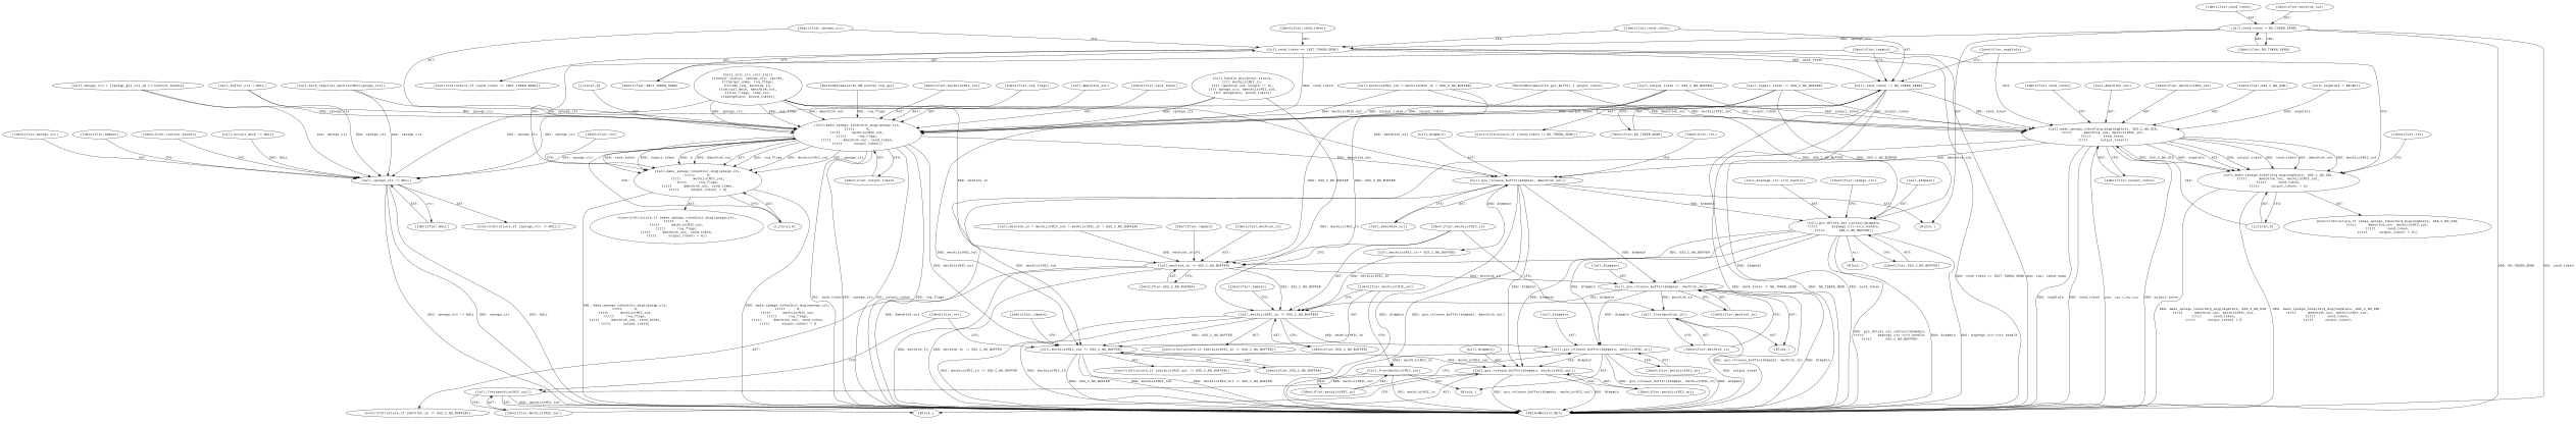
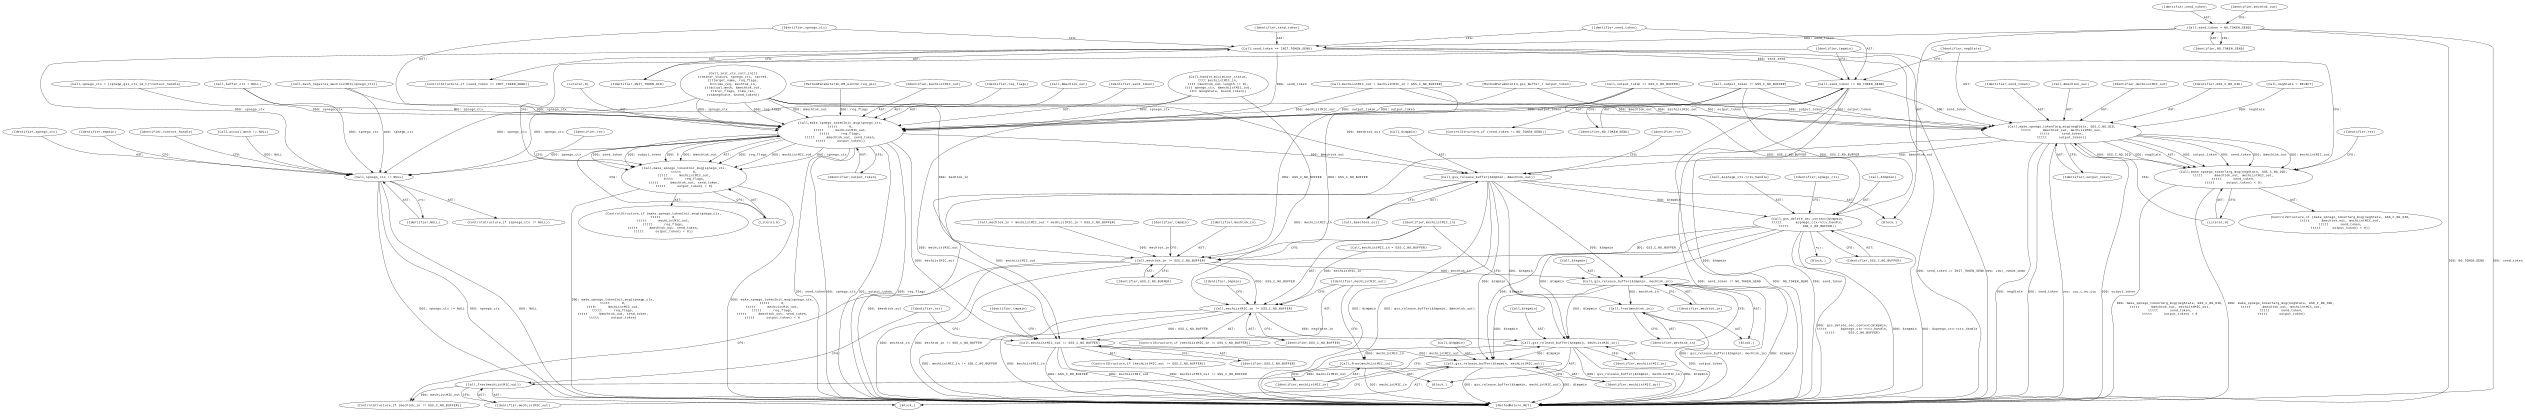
  digraph {
    fontname="Liberation Mono"
    node [fontname="Liberation Mono"]
    edge [fontname="Liberation Mono"]
    n1 [label="(Call,send_token == INIT_TOKEN_SEND)"]
    n2 [label="(Call,make_spnego_tokenInit_msg(spnego_ctx,\n\t\t\t\t\t      0,\n\t\t\t\t\t      mechListMIC_out,\n\t\t\t\t\t      req_flags,\n\t\t\t\t\t      &mechtok_out, send_token,\n\t\t\t\t\t      output_token))"]
    n3 [label="(Call,send_token != NO_TOKEN_SEND)"]
-   n4 [label="(Identifier,INIT_TOKEN_SEND)"]
+   n4 [label="(Identifier,INIT_TOKEN_OID)"]
    n5 [label="(MethodReturn,RET)"]
    n6 [label="(ControlStructure,if (send_token == INIT_TOKEN_SEND))"]
    n7 [label="(Call,make_spnego_tokenInit_msg(spnego_ctx,\n\t\t\t\t\t      0,\n\t\t\t\t\t      mechListMIC_out,\n\t\t\t\t\t      req_flags,\n\t\t\t\t\t      &mechtok_out, send_token,\n\t\t\t\t\t      output_token) < 0)"]
    n8 [label="(Call,gss_release_buffer(&tmpmin, &mechtok_out))"]
    n9 [label="(Call,mechListMIC_out != GSS_C_NO_BUFFER)"]
    n10 [label="(Call,spnego_ctx != NULL)"]
    n11 [label="(Identifier,output_token)"]
    n12 [label="(Call,make_spnego_tokenTarg_msg(negState, GSS_C_NO_OID,\n\t\t\t\t\t      &mechtok_out, mechListMIC_out,\n\t\t\t\t\t      send_token,\n\t\t\t\t\t      output_token))"]
    n13 [label="(Identifier,NO_TOKEN_SEND)"]
    n14 [label="(ControlStructure,if (send_token != NO_TOKEN_SEND))"]
    n15 [label="(Call,send_token = NO_TOKEN_SEND)"]
    n16 [label="(Block,)"]
    n17 [label="(Identifier,NO_TOKEN_SEND)"]
    n18 [label="(ControlStructure,if (make_spnego_tokenInit_msg(spnego_ctx,\n\t\t\t\t\t      0,\n\t\t\t\t\t      mechListMIC_out,\n\t\t\t\t\t      req_flags,\n\t\t\t\t\t      &mechtok_out, send_token,\n\t\t\t\t\t      output_token) < 0))"]
    n19 [label="(Literal,0)"]
    n20 [label="(Call,gss_delete_sec_context(&tmpmin,\n\t\t\t\t\t       &spnego_ctx->ctx_handle,\n\t\t\t\t\t       GSS_C_NO_BUFFER))"]
    n21 [label="(Call,gss_release_buffer(&tmpmin, mechtok_in))"]
    n22 [label="(Call,gss_release_buffer(&tmpmin, mechListMIC_in))"]
    n23 [label="(Call,gss_release_buffer(&tmpmin, mechListMIC_out))"]
    n24 [label="(Call,&mechtok_out)"]
    n25 [label="(Identifier,GSS_C_NO_BUFFER)"]
    n26 [label="(ControlStructure,if (mechListMIC_out != GSS_C_NO_BUFFER))"]
    n27 [label="(ControlStructure,if (spnego_ctx != NULL))"]
    n28 [label="(Identifier,NULL)"]
    n29 [label="(Call,mechtok_in != GSS_C_NO_BUFFER)"]
    n30 [label="(Block,)"]
    n31 [label="(Identifier,GSS_C_NO_BUFFER)"]
    n32 [label="(Call,free(mechtok_in))"]
    n33 [label="(Identifier,mechtok_in)"]
    n34 [label="(Block,)"]
    n35 [label="(Call,free(mechListMIC_in))"]
    n36 [label="(Identifier,mechListMIC_in)"]
    n37 [label="(Block,)"]
    n38 [label="(Call,free(mechListMIC_out))"]
    n39 [label="(Identifier,mechListMIC_out)"]
    n40 [label="(Block,)"]
    n41 [label="(Call,mechListMIC_in != GSS_C_NO_BUFFER)"]
    n42 [label="(ControlStructure,if (mechtok_in != GSS_C_NO_BUFFER))"]
    n43 [label="(Identifier,GSS_C_NO_BUFFER)"]
    n44 [label="(ControlStructure,if (mechListMIC_in != GSS_C_NO_BUFFER))"]
    n45 [label="(Identifier,GSS_C_NO_BUFFER)"]
    n46 [label="(Identifier,mechtok_in)"]
    n47 [label="(Identifier,mechListMIC_in)"]
    n48 [label="(Identifier,mechListMIC_out)"]
    n49 [label="(Call,make_spnego_tokenTarg_msg(negState, GSS_C_NO_OID,\n\t\t\t\t\t      &mechtok_out, mechListMIC_out,\n\t\t\t\t\t      send_token,\n\t\t\t\t\t      output_token) < 0)"]
    n50 [label="(Identifier,output_token)"]
    n51 [label="(Literal,0)"]
    n52 [label="(ControlStructure,if (make_spnego_tokenTarg_msg(negState, GSS_C_NO_OID,\n\t\t\t\t\t      &mechtok_out, mechListMIC_out,\n\t\t\t\t\t      send_token,\n\t\t\t\t\t      output_token) < 0))"]
    n53 [label="(Call,buffer_ctx = NULL)"]
    n54 [label="(MethodParameterIn,gss_buffer_t output_token)"]
    n55 [label="(Identifier,ret)"]
    n56 [label="(Call,mechtok_in = mechListMIC_out = mechListMIC_in = GSS_C_NO_BUFFER)"]
    n57 [label="(Identifier,send_token)"]
    n58 [label="(Call,&tmpmin)"]
    n59 [label="(Identifier,send_token)"]
    n60 [label="(Call,spnego_ctx = (spnego_gss_ctx_id_t)*context_handle)"]
    n61 [label="(Identifier,req_flags)"]
    n62 [label="(Call,&mechtok_out)"]
    n63 [label="(Identifier,tmpmin)"]
    n64 [label="(Identifier,spnego_ctx)"]
    n65 [label="(Call,&spnego_ctx->ctx_handle)"]
    n66 [label="(Call,&tmpmin)"]
    n67 [label="(Call,&tmpmin)"]
    n68 [label="(Identifier,tmpmin)"]
    n69 [label="(Identifier,mechtok_in)"]
    n70 [label="(Identifier,tmpmin)"]
    n71 [label="(Identifier,ret)"]
    n72 [label="(Identifier,send_token)"]
    n73 [label="(Call,mechListMIC_out = mechListMIC_in = GSS_C_NO_BUFFER)"]
    n74 [label="(Identifier,GSS_C_NO_OID)"]
    n75 [label="(Call,negState = REJECT)"]
    n76 [label="(Identifier,spnego_ctx)"]
    n77 [label="(Identifier,send_token)"]
    n78 [label="(Identifier,send_token)"]
    n79 [label="(Call,mech_requires_mechlistMIC(spnego_ctx))"]
    n80 [label="(Identifier,mechtok_out)"]
    n81 [label="(Identifier,spnego_ctx)"]
    n82 [label="(Call,mechListMIC_in = GSS_C_NO_BUFFER)"]
    n83 [label="(Identifier,ret)"]
    n84 [label="(Identifier,mechListMIC_in)"]
    n85 [label="(Call,handle_mic(minor_status,\n\t\t\t\t mechListMIC_in,\n\t\t\t\t (mechtok_out.length != 0),\n\t\t\t\t spnego_ctx, &mechListMIC_out,\n\t\t\t\t &negState, &send_token))"]
    n86 [label="(Identifier,tmpmin)"]
    n87 [label="(Call,&mechtok_out)"]
    n88 [label="(Identifier,context_handle)"]
    n89 [label="(Call,actual_mech != NULL)"]
    n90 [label="(Literal,0)"]
    n91 [label="(Call,output_token != GSS_C_NO_BUFFER)"]
    n92 [label="(MethodParameterIn,OM_uint32 req_gss)"]
    n93 [label="(Identifier,negState)"]
    n94 [label="(Identifier,mechListMIC_out)"]
    n95 [label="(Call,init_ctx_call_init(\n\t\t\tminor_status, spnego_ctx, spcred,\n\t\t\ttarget_name, req_flags,\n\t\t\ttime_req, mechtok_in,\n\t\t\tactual_mech, &mechtok_out,\n\t\t\tret_flags, time_rec,\n\t\t\t&negState, &send_token))"]
    n96 [label="(Call,&tmpmin)"]
    n97 [label="(Identifier,mechListMIC_out)"]
    n98 [label="(Identifier,tmpmin)"]
    n99 [label="(Identifier,mechListMIC_out)"]
    n100 [label="(Call,output_token == GSS_C_NO_BUFFER)"]
    n101 [label="(Identifier,ret)"]
    n102 [label="(Call,&tmpmin)"]
    n1 -> n2 [label="DDG: send_token"]
-   n1 -> n3 [label="DDG: send_token"]
+   n1 -> n3 [label="DDG: send_send"]
    n1 -> n4 [label="CFG: "]
    n1 -> n5 [label="DDG: INIT_TOKEN_SEND"]
    n1 -> n5 [label="DDG: send_token == INIT_TOKEN_SEND"]
    n1 -> n6 [label="AST: "]
    n2 -> n5 [label="DDG: req_flags"]
    n2 -> n5 [label="DDG: spnego_ctx"]
    n2 -> n5 [label="DDG: output_token"]
    n2 -> n5 [label="DDG: send_token"]
    n2 -> n7 [label="AST: "]
    n2 -> n7 [label="DDG: req_flags"]
    n2 -> n7 [label="DDG: mechListMIC_out"]
    n2 -> n7 [label="DDG: spnego_ctx"]
    n2 -> n7 [label="DDG: send_token"]
    n2 -> n7 [label="DDG: output_token"]
    n2 -> n7 [label="DDG: 0"]
    n2 -> n7 [label="DDG: &mechtok_out"]
    n2 -> n8 [label="DDG: &mechtok_out"]
    n2 -> n9 [label="DDG: mechListMIC_out"]
    n2 -> n10 [label="DDG: spnego_ctx"]
    n2 -> n11 [label="CFG: "]
    n3 -> n5 [label="DDG: NO_TOKEN_SEND"]
    n3 -> n5 [label="DDG: send_token"]
    n3 -> n5 [label="DDG: send_token != NO_TOKEN_SEND"]
    n3 -> n12 [label="DDG: send_token"]
    n3 -> n13 [label="CFG: "]
    n3 -> n14 [label="AST: "]
    n4 -> n1 [label="AST: "]
    n7 -> n5 [label="DDG: make_spnego_tokenInit_msg(spnego_ctx,\n\t\t\t\t\t      0,\n\t\t\t\t\t      mechListMIC_out,\n\t\t\t\t\t      req_flags,\n\t\t\t\t\t      &mechtok_out, send_token,\n\t\t\t\t\t      output_token) < 0"]
    n7 -> n5 [label="DDG: make_spnego_tokenInit_msg(spnego_ctx,\n\t\t\t\t\t      0,\n\t\t\t\t\t      mechListMIC_out,\n\t\t\t\t\t      req_flags,\n\t\t\t\t\t      &mechtok_out, send_token,\n\t\t\t\t\t      output_token)"]
    n7 -> n18 [label="AST: "]
    n7 -> n19 [label="CFG: "]
    n8 -> n5 [label="DDG: gss_release_buffer(&tmpmin, &mechtok_out)"]
    n8 -> n5 [label="DDG: &mechtok_out"]
    n8 -> n5 [label="DDG: &tmpmin"]
    n8 -> n16 [label="AST: "]
    n8 -> n20 [label="DDG: &tmpmin"]
    n8 -> n21 [label="DDG: &tmpmin"]
-   n8 -> n82 [label="DDG: &tmpmin"]
+   n8 -> n22 [label="DDG: &tmpmin"]
    n8 -> n23 [label="DDG: &tmpmin"]
    n8 -> n24 [label="CFG: "]
    n9 -> n5 [label="DDG: mechListMIC_out"]
    n9 -> n5 [label="DDG: mechListMIC_out != GSS_C_NO_BUFFER"]
    n9 -> n5 [label="DDG: GSS_C_NO_BUFFER"]
    n9 -> n23 [label="DDG: mechListMIC_out"]
    n9 -> n25 [label="CFG: "]
    n9 -> n26 [label="AST: "]
    n10 -> n5 [label="DDG: NULL"]
    n10 -> n5 [label="DDG: spnego_ctx != NULL"]
    n10 -> n5 [label="DDG: spnego_ctx"]
    n10 -> n27 [label="AST: "]
    n10 -> n28 [label="CFG: "]
    n11 -> n2 [label="AST: "]
    n12 -> n5 [label="DDG: negState"]
    n12 -> n5 [label="DDG: send_token"]
    n12 -> n5 [label="DDG: GSS_C_NO_OID"]
    n12 -> n5 [label="DDG: output_token"]
    n12 -> n8 [label="DDG: &mechtok_out"]
    n12 -> n9 [label="DDG: mechListMIC_out"]
    n12 -> n49 [label="AST: "]
    n12 -> n49 [label="DDG: output_token"]
    n12 -> n49 [label="DDG: send_token"]
    n12 -> n49 [label="DDG: &mechtok_out"]
    n12 -> n49 [label="DDG: mechListMIC_out"]
    n12 -> n49 [label="DDG: GSS_C_NO_OID"]
    n12 -> n49 [label="DDG: negState"]
    n12 -> n50 [label="CFG: "]
    n13 -> n3 [label="AST: "]
-   n15 -> n1 [label="DDG: spnego_ctx"]
+   n15 -> n1 [label="DDG: send_token"]
    n15 -> n5 [label="DDG: NO_TOKEN_SEND"]
    n15 -> n5 [label="DDG: send_token"]
    n15 -> n16 [label="AST: "]
    n15 -> n17 [label="CFG: "]
    n17 -> n15 [label="AST: "]
    n19 -> n2 [label="CFG: "]
    n19 -> n7 [label="AST: "]
    n20 -> n5 [label="DDG: gss_delete_sec_context(&tmpmin,\n\t\t\t\t\t       &spnego_ctx->ctx_handle,\n\t\t\t\t\t       GSS_C_NO_BUFFER)"]
    n20 -> n5 [label="DDG: &tmpmin"]
    n20 -> n5 [label="DDG: &spnego_ctx->ctx_handle"]
    n20 -> n21 [label="DDG: &tmpmin"]
    n20 -> n22 [label="DDG: &tmpmin"]
    n20 -> n23 [label="DDG: &tmpmin"]
    n20 -> n29 [label="DDG: GSS_C_NO_BUFFER"]
    n20 -> n30 [label="AST: "]
    n20 -> n31 [label="CFG: "]
    n21 -> n5 [label="DDG: &tmpmin"]
    n21 -> n5 [label="DDG: gss_release_buffer(&tmpmin, mechtok_in)"]
    n21 -> n22 [label="DDG: &tmpmin"]
-   n21 -> n41 [label="DDG: &tmpmin"]
+   n21 -> n23 [label="DDG: &tmpmin"]
    n21 -> n32 [label="DDG: mechtok_in"]
    n21 -> n33 [label="CFG: "]
    n21 -> n34 [label="AST: "]
    n22 -> n5 [label="DDG: gss_release_buffer(&tmpmin, mechListMIC_in)"]
    n22 -> n5 [label="DDG: &tmpmin"]
    n22 -> n23 [label="DDG: &tmpmin"]
    n22 -> n35 [label="DDG: mechListMIC_in"]
    n22 -> n36 [label="CFG: "]
    n22 -> n37 [label="AST: "]
    n23 -> n5 [label="DDG: gss_release_buffer(&tmpmin, mechListMIC_out)"]
    n23 -> n5 [label="DDG: &tmpmin"]
    n23 -> n38 [label="DDG: mechListMIC_out"]
    n23 -> n39 [label="CFG: "]
    n23 -> n40 [label="AST: "]
    n24 -> n8 [label="AST: "]
    n25 -> n9 [label="AST: "]
    n28 -> n10 [label="AST: "]
    n29 -> n5 [label="DDG: mechtok_in"]
    n29 -> n5 [label="DDG: mechtok_in != GSS_C_NO_BUFFER"]
    n29 -> n21 [label="DDG: mechtok_in"]
    n29 -> n41 [label="DDG: GSS_C_NO_BUFFER"]
-   n29 -> n42 [label="AST: "]
+   n29 -> n42 [label="CFG: "]
    n29 -> n43 [label="CFG: "]
    n31 -> n20 [label="AST: "]
    n32 -> n5 [label="DDG: output_token"]
    n32 -> n34 [label="AST: "]
    n32 -> n46 [label="CFG: "]
    n33 -> n21 [label="AST: "]
    n35 -> n5 [label="DDG: mechListMIC_in"]
    n35 -> n37 [label="AST: "]
    n35 -> n47 [label="CFG: "]
    n36 -> n22 [label="AST: "]
-   n38 -> n5 [label="DDG: mechListMIC_out"]
+   n38 -> n42 [label="DDG: mechListMIC_out"]
    n38 -> n40 [label="AST: "]
    n38 -> n48 [label="CFG: "]
    n39 -> n23 [label="AST: "]
    n41 -> n5 [label="DDG: mechListMIC_in != GSS_C_NO_BUFFER"]
    n41 -> n5 [label="DDG: mechListMIC_in"]
    n41 -> n9 [label="DDG: GSS_C_NO_BUFFER"]
-   n41 -> n22 [label="DDG: mechListMIC_in"]
+   n41 -> n22 [label="DDG: negState_in"]
    n41 -> n44 [label="AST: "]
    n41 -> n45 [label="CFG: "]
    n43 -> n29 [label="AST: "]
    n45 -> n41 [label="AST: "]
    n46 -> n21 [label="CFG: "]
    n46 -> n32 [label="AST: "]
    n47 -> n22 [label="CFG: "]
    n47 -> n35 [label="AST: "]
    n48 -> n23 [label="CFG: "]
    n48 -> n38 [label="AST: "]
    n49 -> n5 [label="DDG: make_spnego_tokenTarg_msg(negState, GSS_C_NO_OID,\n\t\t\t\t\t      &mechtok_out, mechListMIC_out,\n\t\t\t\t\t      send_token,\n\t\t\t\t\t      output_token) < 0"]
    n49 -> n5 [label="DDG: make_spnego_tokenTarg_msg(negState, GSS_C_NO_OID,\n\t\t\t\t\t      &mechtok_out, mechListMIC_out,\n\t\t\t\t\t      send_token,\n\t\t\t\t\t      output_token)"]
    n49 -> n51 [label="CFG: "]
    n49 -> n52 [label="AST: "]
    n50 -> n12 [label="AST: "]
    n51 -> n12 [label="CFG: "]
    n51 -> n49 [label="AST: "]
    n53 -> n2 [label="DDG: spnego_ctx"]
    n53 -> n10 [label="DDG: spnego_ctx"]
    n54 -> n2 [label="DDG: output_token"]
    n54 -> n12 [label="DDG: output_token"]
    n55 -> n9 [label="CFG: "]
    n55 -> n38 [label="CFG: "]
    n56 -> n29 [label="DDG: mechtok_in"]
    n57 -> n15 [label="AST: "]
    n58 -> n23 [label="AST: "]
    n59 -> n1 [label="AST: "]
    n60 -> n2 [label="DDG: spnego_ctx"]
-   n60 -> n10 [label="DDG: spnego_ctx"]
+   n1 -> n10 [label="DDG: spnego_ctx"]
    n61 -> n2 [label="AST: "]
    n62 -> n2 [label="AST: "]
    n63 -> n3 [label="CFG: "]
    n63 -> n7 [label="CFG: "]
    n63 -> n49 [label="CFG: "]
    n64 -> n1 [label="CFG: "]
    n64 -> n2 [label="AST: "]
    n65 -> n20 [label="AST: "]
    n66 -> n22 [label="AST: "]
    n67 -> n21 [label="AST: "]
    n68 -> n29 [label="CFG: "]
    n69 -> n29 [label="AST: "]
    n70 -> n41 [label="CFG: "]
    n71 -> n8 [label="CFG: "]
    n72 -> n2 [label="AST: "]
    n73 -> n2 [label="DDG: mechListMIC_out"]
    n73 -> n9 [label="DDG: mechListMIC_out"]
    n73 -> n12 [label="DDG: mechListMIC_out"]
    n74 -> n12 [label="AST: "]
    n75 -> n12 [label="DDG: negState"]
    n76 -> n20 [label="CFG: "]
    n77 -> n1 [label="CFG: "]
    n77 -> n3 [label="AST: "]
    n78 -> n12 [label="AST: "]
    n79 -> n2 [label="DDG: spnego_ctx"]
    n79 -> n10 [label="DDG: spnego_ctx"]
    n80 -> n15 [label="CFG: "]
    n81 -> n10 [label="AST: "]
    n82 -> n41 [label="DDG: mechListMIC_in"]
    n83 -> n7 [label="CFG: "]
    n84 -> n29 [label="CFG: "]
    n84 -> n32 [label="CFG: "]
    n84 -> n41 [label="AST: "]
    n85 -> n2 [label="DDG: spnego_ctx"]
    n85 -> n10 [label="DDG: spnego_ctx"]
    n85 -> n41 [label="DDG: mechListMIC_in"]
    n86 -> n10 [label="CFG: "]
    n87 -> n12 [label="AST: "]
    n88 -> n10 [label="CFG: "]
    n89 -> n10 [label="DDG: NULL"]
    n90 -> n2 [label="AST: "]
    n91 -> n2 [label="DDG: output_token"]
    n91 -> n12 [label="DDG: output_token"]
    n91 -> n20 [label="DDG: GSS_C_NO_BUFFER"]
    n91 -> n29 [label="DDG: GSS_C_NO_BUFFER"]
    n92 -> n2 [label="DDG: req_flags"]
    n93 -> n3 [label="CFG: "]
    n93 -> n12 [label="AST: "]
    n94 -> n9 [label="AST: "]
    n94 -> n35 [label="CFG: "]
    n94 -> n41 [label="CFG: "]
    n95 -> n2 [label="DDG: spnego_ctx"]
    n95 -> n2 [label="DDG: req_flags"]
    n95 -> n2 [label="DDG: &mechtok_out"]
    n95 -> n8 [label="DDG: &mechtok_out"]
    n95 -> n10 [label="DDG: spnego_ctx"]
    n95 -> n12 [label="DDG: &mechtok_out"]
    n95 -> n29 [label="DDG: mechtok_in"]
    n96 -> n20 [label="AST: "]
    n97 -> n2 [label="AST: "]
    n98 -> n9 [label="CFG: "]
    n99 -> n12 [label="AST: "]
    n100 -> n2 [label="DDG: output_token"]
    n100 -> n12 [label="DDG: output_token"]
    n100 -> n20 [label="DDG: GSS_C_NO_BUFFER"]
    n100 -> n29 [label="DDG: GSS_C_NO_BUFFER"]
    n101 -> n49 [label="CFG: "]
    n102 -> n8 [label="AST: "]
  }
